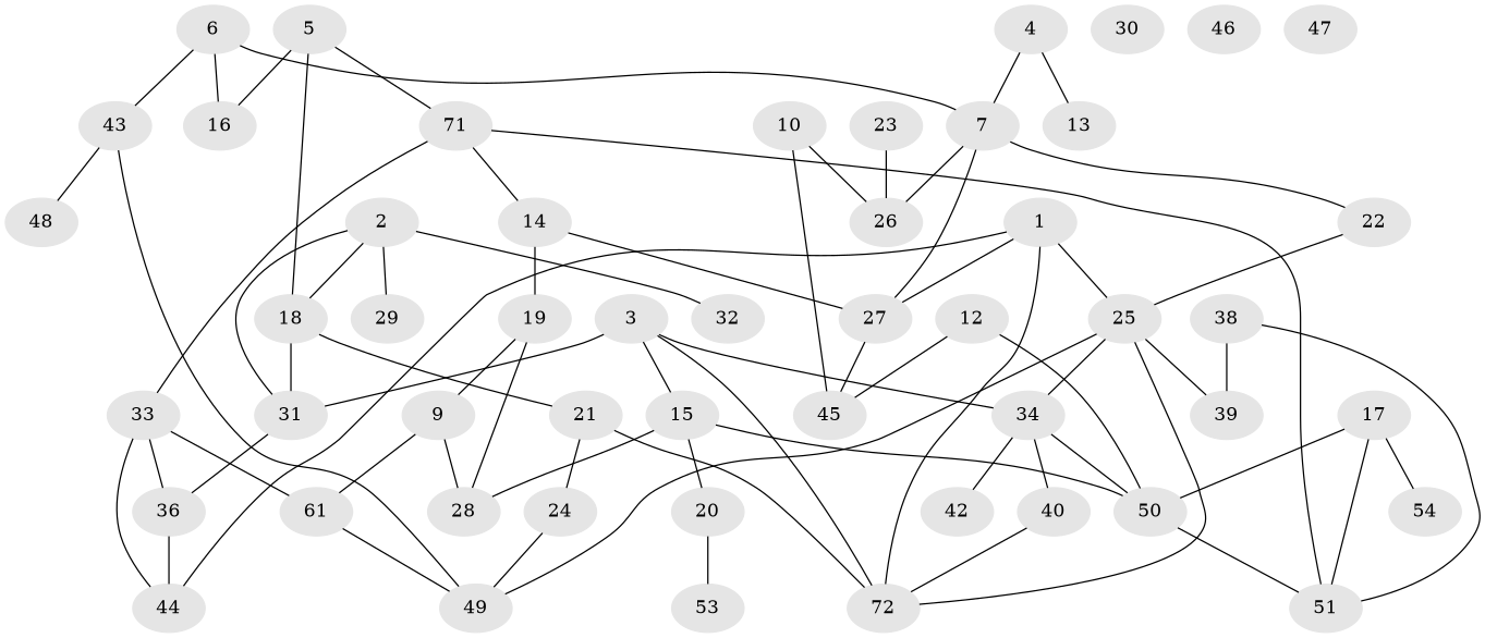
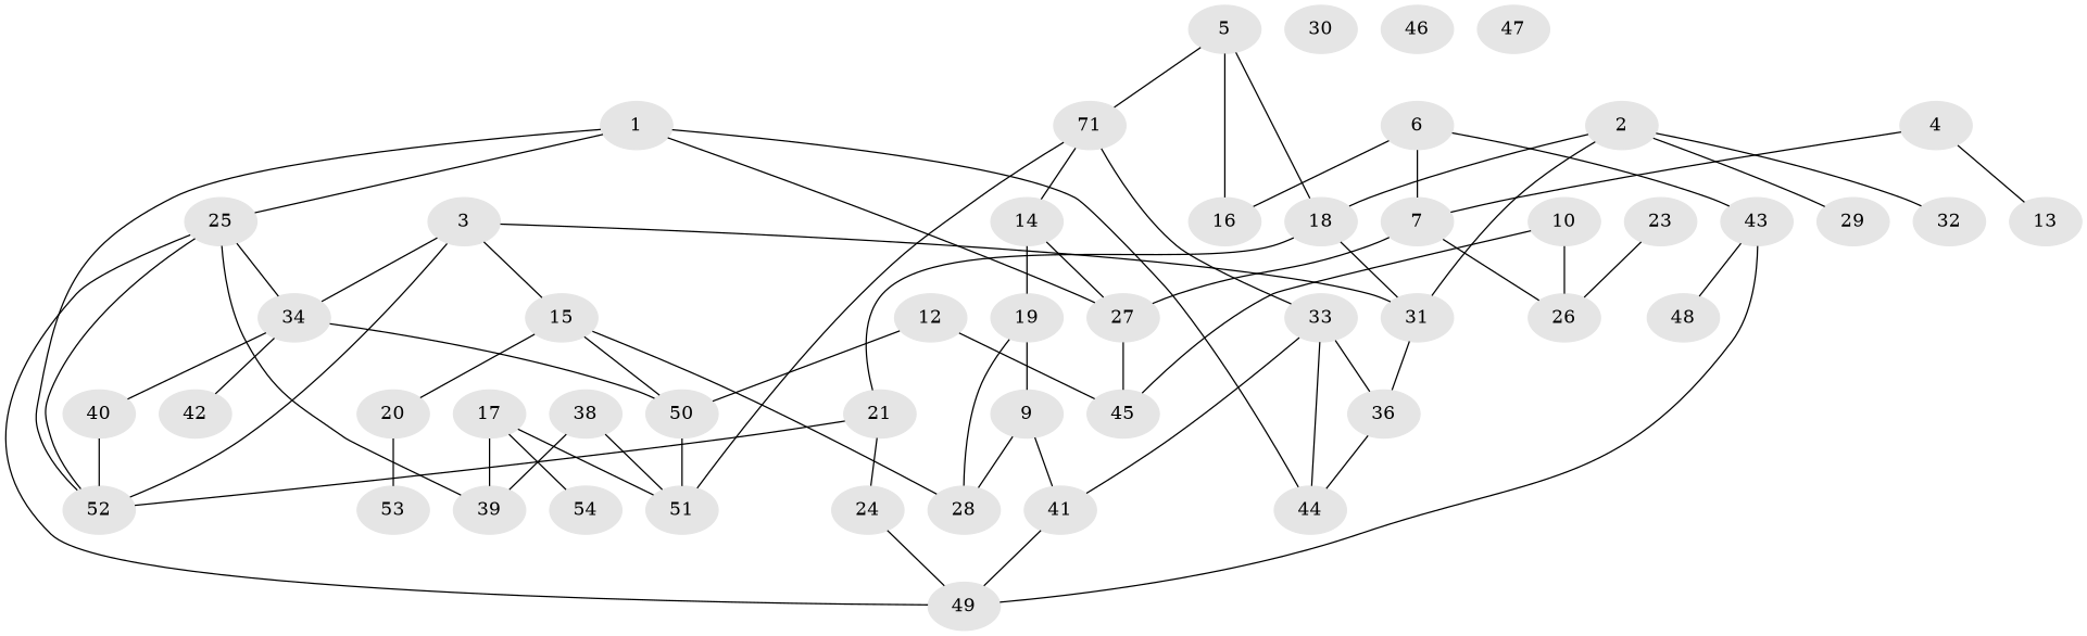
  graph {
    node [color=gray90 style=filled]
    1
    25
    27
    44
-   52 [label=72]
+   52
    34
    49
    39
    45
    2
    18
    29
    31
    32
    21
    36
    3
    15
    28
    50
    20
    24
    40
    42
    4
    7
    13
-   22
    26
    5
    n31 [label=71]
    16
    14
    33
    51
    6
    43
    48
    17
    54
    9
-   41 [label=61]
+   41
    10
    19
    12
    53
    23
    38
    30
    46
    47
    1 -- 25
    1 -- 27
    1 -- 44
    1 -- 52
    25 -- 52
    25 -- 34
    25 -- 49
    25 -- 39
    27 -- 45
    34 -- 50
    34 -- 40
    34 -- 42
    2 -- 18
    2 -- 29
    2 -- 31
    2 -- 32
    18 -- 31
    18 -- 21
    31 -- 36
    21 -- 52
    21 -- 24
    36 -- 44
    3 -- 52
    3 -- 34
    3 -- 31
    3 -- 15
    15 -- 28
    15 -- 50
    15 -- 20
    50 -- 51
    20 -- 53
    24 -- 49
    40 -- 52
    4 -- 7
    4 -- 13
    7 -- 27
-   7 -- 22
    7 -- 26
-   22 -- 25
    5 -- 18
    5 -- n31
    5 -- 16
    n31 -- 14
    n31 -- 33
    n31 -- 51
    14 -- 27
    14 -- 19
    33 -- 44
    33 -- 36
    33 -- 41
    6 -- 7
    6 -- 16
    6 -- 43
    43 -- 49
    43 -- 48
-   17 -- 50
+   17 -- 39
    17 -- 51
    17 -- 54
    9 -- 28
    9 -- 41
    41 -- 49
    10 -- 45
    10 -- 26
    19 -- 28
    19 -- 9
    12 -- 45
    12 -- 50
    23 -- 26
    38 -- 39
    38 -- 51
  }
